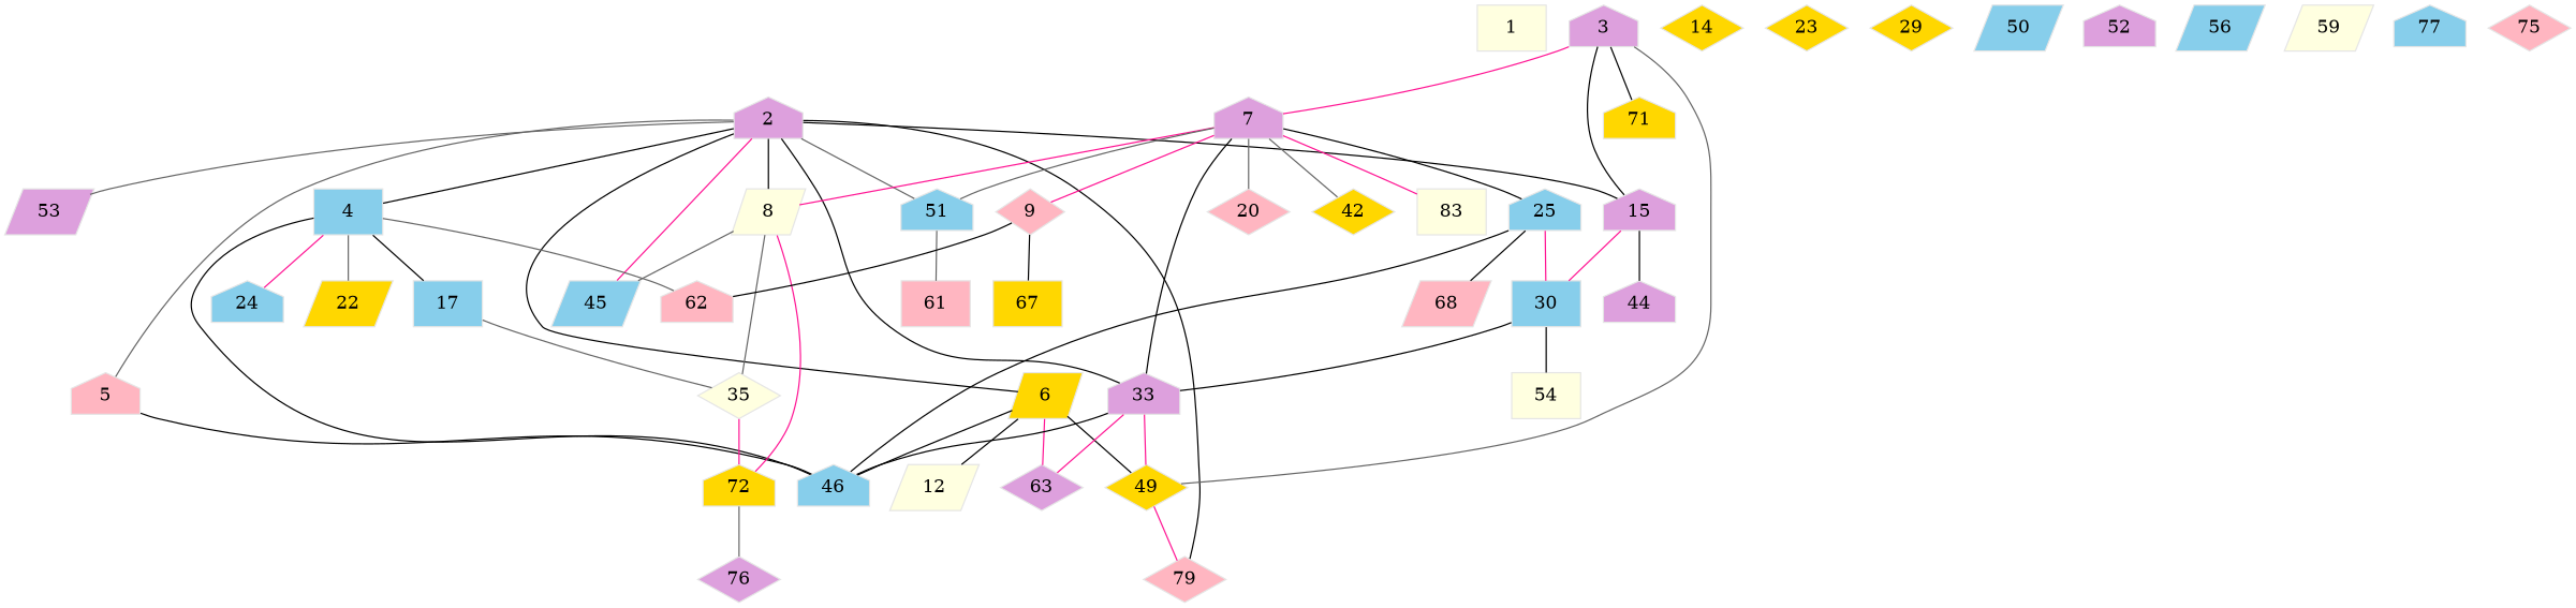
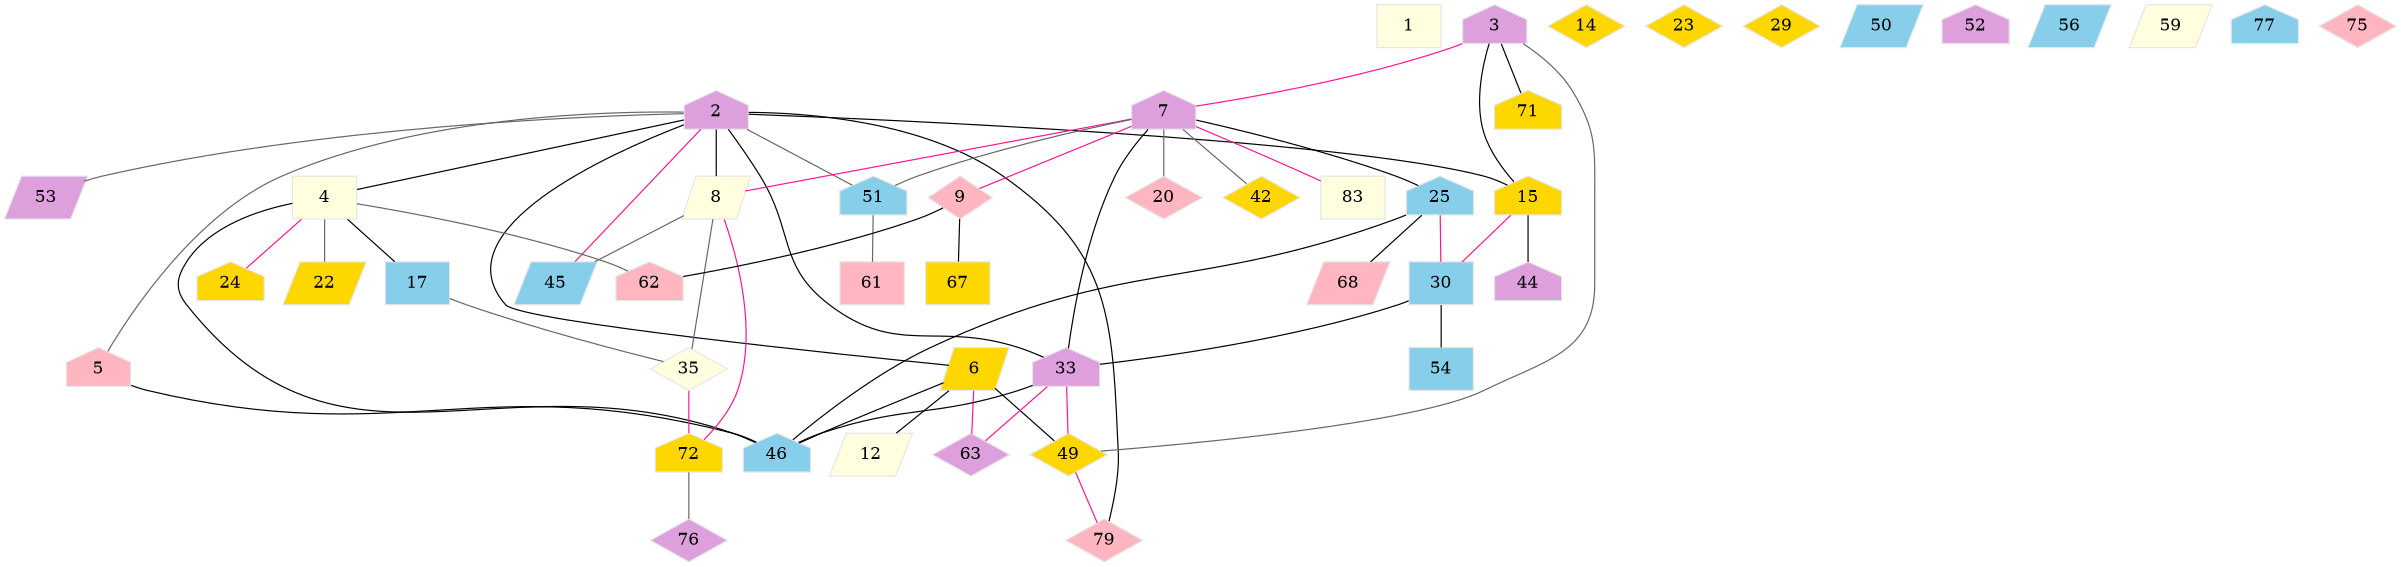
  graph {
    node [color=gray90 fillcolor=skyblue shape=house style=filled]
    edge [color=black]
    1 [fillcolor=lightyellow shape=box]
    2 [fillcolor=plum super="+21+27+28+48+58"]
-   4 [shape=box super="+10+66"]
+   4 [fillcolor=lightyellow shape=box super="+10+66"]
    5 [fillcolor=lightpink super="+43"]
    6 [fillcolor=gold shape=parallelogram super="+60+80"]
    8 [fillcolor=lightyellow shape=parallelogram super="+32+34"]
-   15 [fillcolor=plum super="+41+65"]
+   15 [fillcolor=gold super="+41+65"]
    33 [fillcolor=plum super="+38"]
    45 [shape=parallelogram]
    51 [super="+78"]
    53 [fillcolor=plum shape=parallelogram]
    79 [fillcolor=lightpink shape=diamond]
    17 [shape=box super="+47"]
    22 [fillcolor=gold shape=parallelogram super="+36"]
-   24
+   24 [fillcolor=gold]
    46
    62 [fillcolor=lightpink super="+70"]
    49 [fillcolor=gold shape=diamond super="+57+84"]
    12 [fillcolor=lightyellow shape=parallelogram super="+55"]
    63 [fillcolor=plum shape=diamond]
    35 [fillcolor=lightyellow shape=diamond super="+39"]
    72 [fillcolor=gold super="+81"]
    30 [shape=box super="+64+69"]
    44 [fillcolor=plum]
    61 [fillcolor=lightpink shape=box]
    3 [fillcolor=plum super="+13+16+31"]
    7 [fillcolor=plum super="+11+19+37+40+77"]
    71 [fillcolor=gold]
    9 [fillcolor=lightpink shape=diamond super="+18"]
    20 [fillcolor=lightpink shape=diamond]
    25 [super="+26+73"]
    42 [fillcolor=gold shape=diamond]
    83 [fillcolor=lightyellow shape=box]
    67 [fillcolor=gold shape=box]
    68 [fillcolor=lightpink shape=parallelogram]
    76 [fillcolor=plum shape=diamond]
    14 [fillcolor=gold shape=diamond]
-   54 [fillcolor=lightyellow shape=box]
+   54 [shape=box]
    23 [fillcolor=gold shape=diamond]
    29 [fillcolor=gold shape=diamond]
    50 [shape=parallelogram]
    52 [fillcolor=plum]
    56 [shape=parallelogram]
    59 [fillcolor=lightyellow shape=parallelogram super="+82"]
    n45 [label=77]
    75 [fillcolor=lightpink shape=diamond]
    2 -- 4
    2 -- 5 [color=gray40]
    2 -- 6
    2 -- 8 [weight=2]
    2 -- 15
    2 -- 33
    2 -- 45 [color=deeppink]
    2 -- 51 [color=gray40]
    2 -- 53 [color=gray40]
    2 -- 79
    4 -- 17
    4 -- 22 [color=gray40 weight=2]
    4 -- 24 [color=deeppink]
    4 -- 46
    4 -- 62 [color=gray40]
    5 -- 46
    6 -- 46
    6 -- 49
    6 -- 12
    6 -- 63 [color=deeppink]
    8 -- 45 [color=gray40]
    8 -- 35 [color=gray40]
    8 -- 72 [color=deeppink]
    15 -- 30 [color=deeppink]
    15 -- 44
    33 -- 46
    33 -- 49 [color=deeppink]
    33 -- 63 [color=deeppink]
    51 -- 61 [color=gray40]
    17 -- 35 [color=gray40]
    49 -- 79 [color=deeppink]
    35 -- 72 [color=deeppink]
    72 -- 76 [color=gray40]
    30 -- 33
    30 -- 54
    3 -- 15
    3 -- 49 [color=gray40]
    3 -- 7 [color=deeppink]
    3 -- 71
    7 -- 8 [color=deeppink]
    7 -- 33
    7 -- 51 [color=gray40]
    7 -- 9 [color=deeppink]
    7 -- 20 [color=gray40]
    7 -- 25
    7 -- 42 [color=gray40]
    7 -- 83 [color=deeppink]
    9 -- 62
    9 -- 67
    25 -- 46
    25 -- 30 [color=deeppink]
    25 -- 68
  }
